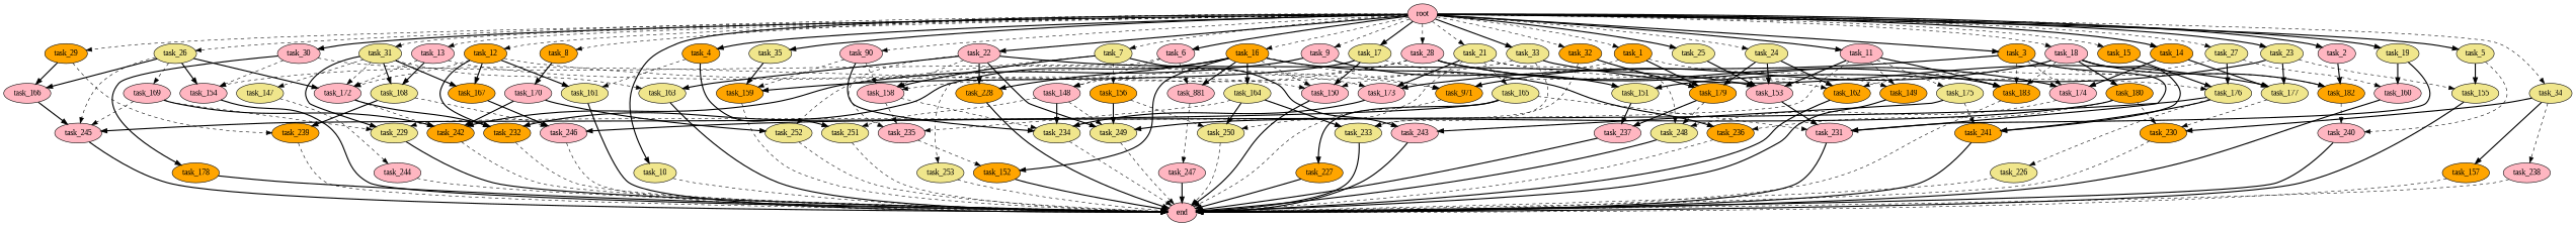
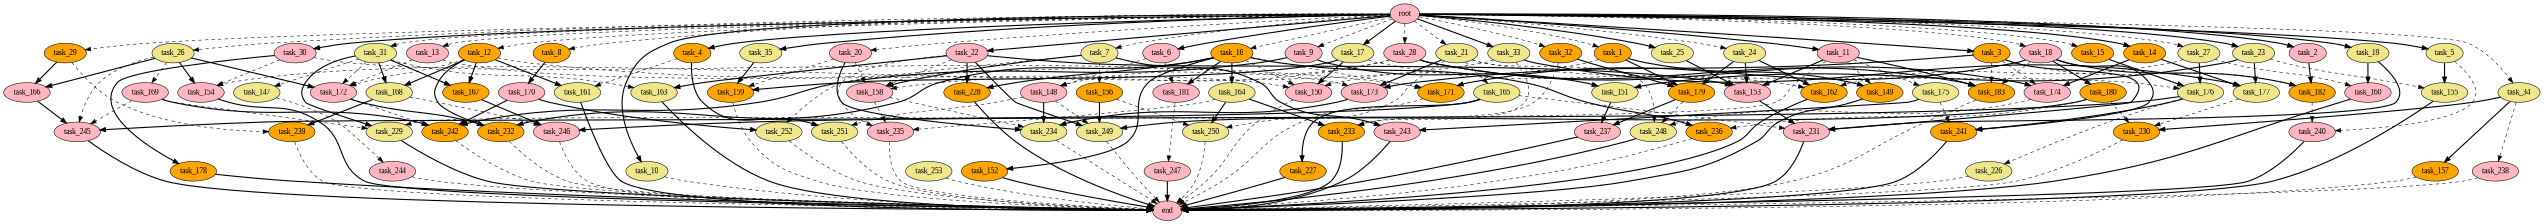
  digraph {
    fontname="Liberation Serif"
    node [fillcolor=khaki fontname="Liberation Serif" style=filled]
    edge [fontname="Liberation Serif" style=bold]
    task_8 [fillcolor=orange]
    task_170 [fillcolor=lightpink]
    task_242 [fillcolor=orange]
    task_252
    task_239 [fillcolor=orange]
    end [fillcolor=lightpink]
    task_173 [fillcolor=lightpink]
    task_234
    task_158 [fillcolor=lightpink]
    task_235 [fillcolor=lightpink]
    task_159 [fillcolor=orange]
    task_17
    task_162 [fillcolor=orange]
    task_150 [fillcolor=lightpink]
    task_244 [fillcolor=lightpink]
    task_147
    root [fillcolor=lightpink]
    task_35
    task_26
    task_15 [fillcolor=orange]
    task_33
    task_13 [fillcolor=lightpink]
    task_30 [fillcolor=lightpink]
    task_5
    task_6 [fillcolor=lightpink]
    task_7
    task_25
    task_22 [fillcolor=lightpink]
    task_3 [fillcolor=orange]
    task_16 [fillcolor=orange]
    task_21
    task_18 [fillcolor=lightpink]
    task_31
    task_9 [fillcolor=lightpink]
    task_28 [fillcolor=lightpink]
    task_29 [fillcolor=orange]
    task_11 [fillcolor=lightpink]
    task_34
    task_10
    task_2 [fillcolor=lightpink]
    task_14 [fillcolor=orange]
    task_24
    task_19
    task_32 [fillcolor=orange]
    task_4 [fillcolor=orange]
    task_27
    task_23
    task_12 [fillcolor=orange]
    task_1 [fillcolor=orange]
-   task_20 [fillcolor=lightpink label=task_90]
+   task_20 [fillcolor=lightpink]
    task_166 [fillcolor=lightpink]
    task_169 [fillcolor=lightpink]
    task_154 [fillcolor=lightpink]
    task_245 [fillcolor=lightpink]
    task_172 [fillcolor=lightpink]
    task_176
    task_177
-   task_233
+   task_233 [fillcolor=orange]
    task_168
    task_178 [fillcolor=orange]
    task_240 [fillcolor=lightpink]
    task_155
-   task_181 [fillcolor=lightpink label=task_881]
+   task_181 [fillcolor=lightpink]
    task_253
    task_148 [fillcolor=lightpink]
    task_156 [fillcolor=orange]
    task_243 [fillcolor=lightpink]
    task_153 [fillcolor=lightpink]
    task_163
    task_228 [fillcolor=orange]
    task_249
    task_231 [fillcolor=lightpink]
    task_183 [fillcolor=orange]
    task_182 [fillcolor=orange]
    task_174 [fillcolor=lightpink]
    task_164
    task_236 [fillcolor=orange]
-   task_171 [fillcolor=orange label=task_971]
+   task_171 [fillcolor=orange]
    task_232 [fillcolor=orange]
    task_152 [fillcolor=orange]
    task_248
    task_250
    task_165
    task_241 [fillcolor=orange]
    task_180 [fillcolor=orange]
    task_167 [fillcolor=orange]
    task_229
    task_151
    task_175
    task_149 [fillcolor=orange]
    task_230 [fillcolor=orange]
    task_157 [fillcolor=orange]
    task_238 [fillcolor=lightpink]
    task_179 [fillcolor=orange]
    task_160 [fillcolor=lightpink]
    task_161
    task_251
    task_246 [fillcolor=lightpink]
    task_226
    task_227 [fillcolor=orange]
    task_247 [fillcolor=lightpink]
    task_237 [fillcolor=lightpink]
    task_8 -> task_170
    task_170 -> task_242
    task_170 -> task_252
    task_242 -> end [style=dashed]
    task_252 -> end [style=dashed]
    task_239 -> end [style=dashed]
    task_173 -> task_234
    task_234 -> end [style=dashed]
    task_158 -> task_234 [style=dashed]
    task_158 -> task_235 [style=dashed]
-   task_235 -> task_152 [style=dashed]
+   task_235 -> end [style=dashed]
    task_159 -> end [style=dashed]
    task_17 -> task_159
    task_17 -> task_162 [style=dashed]
    task_17 -> task_150
    task_162 -> end
-   task_150 -> end
+   task_150 -> end [style=dashed]
    task_244 -> end [style=dashed]
    task_147 -> task_244 [style=dashed]
    root -> task_8 [style=dashed]
    root -> task_17
    root -> task_35
    root -> task_26 [style=dashed]
    root -> task_15 [style=dashed]
    root -> task_33
    root -> task_13 [style=dashed]
    root -> task_30
    root -> task_5
    root -> task_6
    root -> task_7 [style=dashed]
    root -> task_25
    root -> task_22
    root -> task_3
    root -> task_16 [style=dashed]
    root -> task_21 [style=dashed]
    root -> task_18 [style=dashed]
    root -> task_31 [style=dashed]
    root -> task_9 [style=dashed]
    root -> task_28 [style=dashed]
    root -> task_29 [style=dashed]
    root -> task_11
    root -> task_34 [style=dashed]
    root -> task_10
    root -> task_2
    root -> task_14
    root -> task_24 [style=dashed]
    root -> task_19
    root -> task_32 [style=dashed]
    root -> task_4
    root -> task_27 [style=dashed]
    root -> task_23
    root -> task_12 [style=dashed]
    root -> task_1 [style=dashed]
    root -> task_20 [style=dashed]
    task_35 -> task_159
    task_26 -> task_166
    task_26 -> task_169 [style=dashed]
    task_26 -> task_154
    task_26 -> task_245 [style=dashed]
    task_26 -> task_172
    task_15 -> task_176
    task_33 -> task_154 [style=dashed]
    task_33 -> task_177
    task_33 -> task_233 [style=dashed]
    task_13 -> task_150 [style=dashed]
    task_13 -> task_172 [style=dashed]
-   task_13 -> task_168
+   task_12 -> task_168
    task_30 -> task_173 [style=dashed]
    task_30 -> task_154 [style=dashed]
    task_30 -> task_178
    task_5 -> task_240 [style=dashed]
    task_5 -> task_155
    task_6 -> task_181 [style=dashed]
-   task_6 -> task_253 [style=dashed]
    task_6 -> task_148 [style=dashed]
    task_7 -> task_252 [style=dashed]
    task_7 -> task_158
    task_7 -> task_156 [style=dashed]
    task_7 -> task_243
    task_25 -> task_153
    task_22 -> task_158 [style=dashed]
    task_22 -> task_235 [style=dashed]
    task_22 -> task_153
    task_22 -> task_163
    task_22 -> task_228
    task_22 -> task_249
    task_3 -> task_173
    task_3 -> task_231
    task_3 -> task_183 [style=dashed]
    task_3 -> task_182 [style=dashed]
    task_3 -> task_174 [style=dashed]
    task_16 -> task_150 [style=dashed]
    task_16 -> task_181
    task_16 -> task_228
    task_16 -> task_164
    task_16 -> task_236
    task_16 -> task_171 [style=dashed]
    task_16 -> task_232
    task_16 -> task_152
    task_21 -> task_173
    task_21 -> task_176 [style=dashed]
    task_21 -> task_248 [style=dashed]
    task_21 -> task_250 [style=dashed]
    task_21 -> task_165 [style=dashed]
    task_18 -> task_183 [style=dashed]
    task_18 -> task_182
    task_18 -> task_171
    task_18 -> task_241
    task_18 -> task_180
    task_31 -> task_147 [style=dashed]
    task_31 -> task_172 [style=dashed]
    task_31 -> task_168
    task_31 -> task_163 [style=dashed]
    task_31 -> task_167
    task_31 -> task_229
    task_9 -> task_242
    task_9 -> task_151
    task_28 -> task_158 [style=dashed]
    task_28 -> task_148 [style=dashed]
    task_28 -> task_183
    task_28 -> task_174
    task_29 -> task_239 [style=dashed]
    task_29 -> task_166
    task_11 -> task_153
    task_11 -> task_183
    task_11 -> task_229 [style=dashed]
    task_11 -> task_175 [style=dashed]
    task_11 -> task_149 [style=dashed]
    task_34 -> task_230
    task_34 -> task_157
    task_34 -> task_238 [style=dashed]
    task_10 -> end [style=dashed]
    task_2 -> task_182
    task_14 -> task_177
    task_14 -> task_174
    task_24 -> task_162
    task_24 -> task_153
    task_24 -> task_179
    task_19 -> task_231
    task_19 -> task_160
    task_32 -> task_233 [style=dashed]
    task_32 -> task_179
    task_4 -> task_161 [style=dashed]
    task_4 -> task_251
    task_27 -> task_162 [style=dashed]
    task_27 -> task_176
    task_27 -> task_160 [style=dashed]
    task_23 -> task_177
    task_23 -> task_155 [style=dashed]
    task_23 -> task_151
    task_12 -> task_172 [style=dashed]
    task_12 -> task_171 [style=dashed]
    task_12 -> task_232
    task_12 -> task_167
    task_12 -> task_161
    task_1 -> task_150 [style=dashed]
-   task_1 -> task_149 [style=dashed]
+   task_1 -> task_149
    task_1 -> task_179
    task_20 -> task_234
    task_20 -> task_158 [style=dashed]
    task_20 -> task_159 [style=dashed]
    task_166 -> task_245
    task_169 -> task_242
    task_169 -> task_245 [style=dashed]
    task_169 -> task_229 [style=dashed]
    task_154 -> end
    task_245 -> end
    task_172 -> task_242 [style=dashed]
    task_172 -> task_232
    task_176 -> task_241
    task_176 -> task_246
    task_176 -> task_226 [style=dashed]
    task_177 -> task_230 [style=dashed]
    task_233 -> end
    task_168 -> task_239
    task_168 -> task_246 [style=dashed]
    task_178 -> end
    task_240 -> end
    task_155 -> end
    task_181 -> task_247 [style=dashed]
    task_253 -> end [style=dashed]
    task_148 -> task_234
    task_148 -> task_249 [style=dashed]
    task_148 -> task_251 [style=dashed]
    task_156 -> task_249
    task_156 -> task_250 [style=dashed]
    task_243 -> end
    task_153 -> task_231
    task_163 -> end
    task_228 -> end
    task_249 -> end [style=dashed]
    task_231 -> end
    task_183 -> end [style=dashed]
    task_182 -> task_240 [style=dashed]
    task_174 -> task_248 [style=dashed]
    task_164 -> task_235 [style=dashed]
    task_164 -> task_233
    task_164 -> task_250
    task_236 -> end [style=dashed]
    task_171 -> end [style=dashed]
    task_232 -> end [style=dashed]
    task_152 -> end
    task_248 -> end
    task_250 -> end [style=dashed]
    task_165 -> task_245
    task_165 -> task_231 [style=dashed]
    task_165 -> task_227
    task_241 -> end
    task_180 -> task_249
    task_180 -> task_236 [style=dashed]
    task_180 -> task_230 [style=dashed]
    task_167 -> task_246
    task_229 -> end
    task_151 -> task_237
    task_175 -> task_243
    task_175 -> task_241 [style=dashed]
    task_149 -> end
    task_230 -> end [style=dashed]
    task_157 -> end [style=dashed]
    task_238 -> end [style=dashed]
    task_179 -> task_248 [style=dashed]
    task_179 -> task_237
    task_160 -> end
    task_161 -> end
    task_251 -> end [style=dashed]
    task_246 -> end [style=dashed]
    task_226 -> end [style=dashed]
    task_227 -> end
    task_247 -> end
    task_237 -> end
  }
